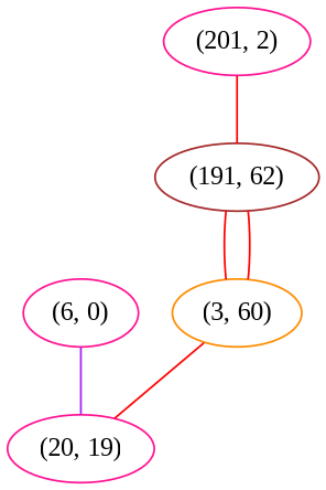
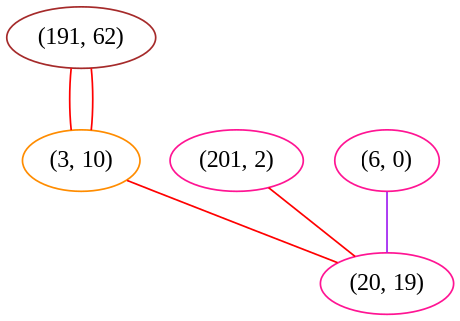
  graph {
    fontname="Liberation Serif"
    node [color=deeppink fontname="Liberation Serif"]
    edge [color=red fontname="Liberation Serif" weight=1]
    "(191, 62)" [color=brown]
    "(201, 2)"
-   "(3, 60)" [color=darkorange]
+   "(3, 60)" [color=darkorange label="(3, 10)"]
    "(20, 19)"
    n5 [label="(6, 0)"]
    "(191, 62)" -- "(3, 60)"
    "(191, 62)" -- "(3, 60)"
-   "(201, 2)" -- "(191, 62)"
+   "(201, 2)" -- "(20, 19)"
    "(3, 60)" -- "(20, 19)"
    n5 -- "(20, 19)" [color=purple weight=4]
  }
